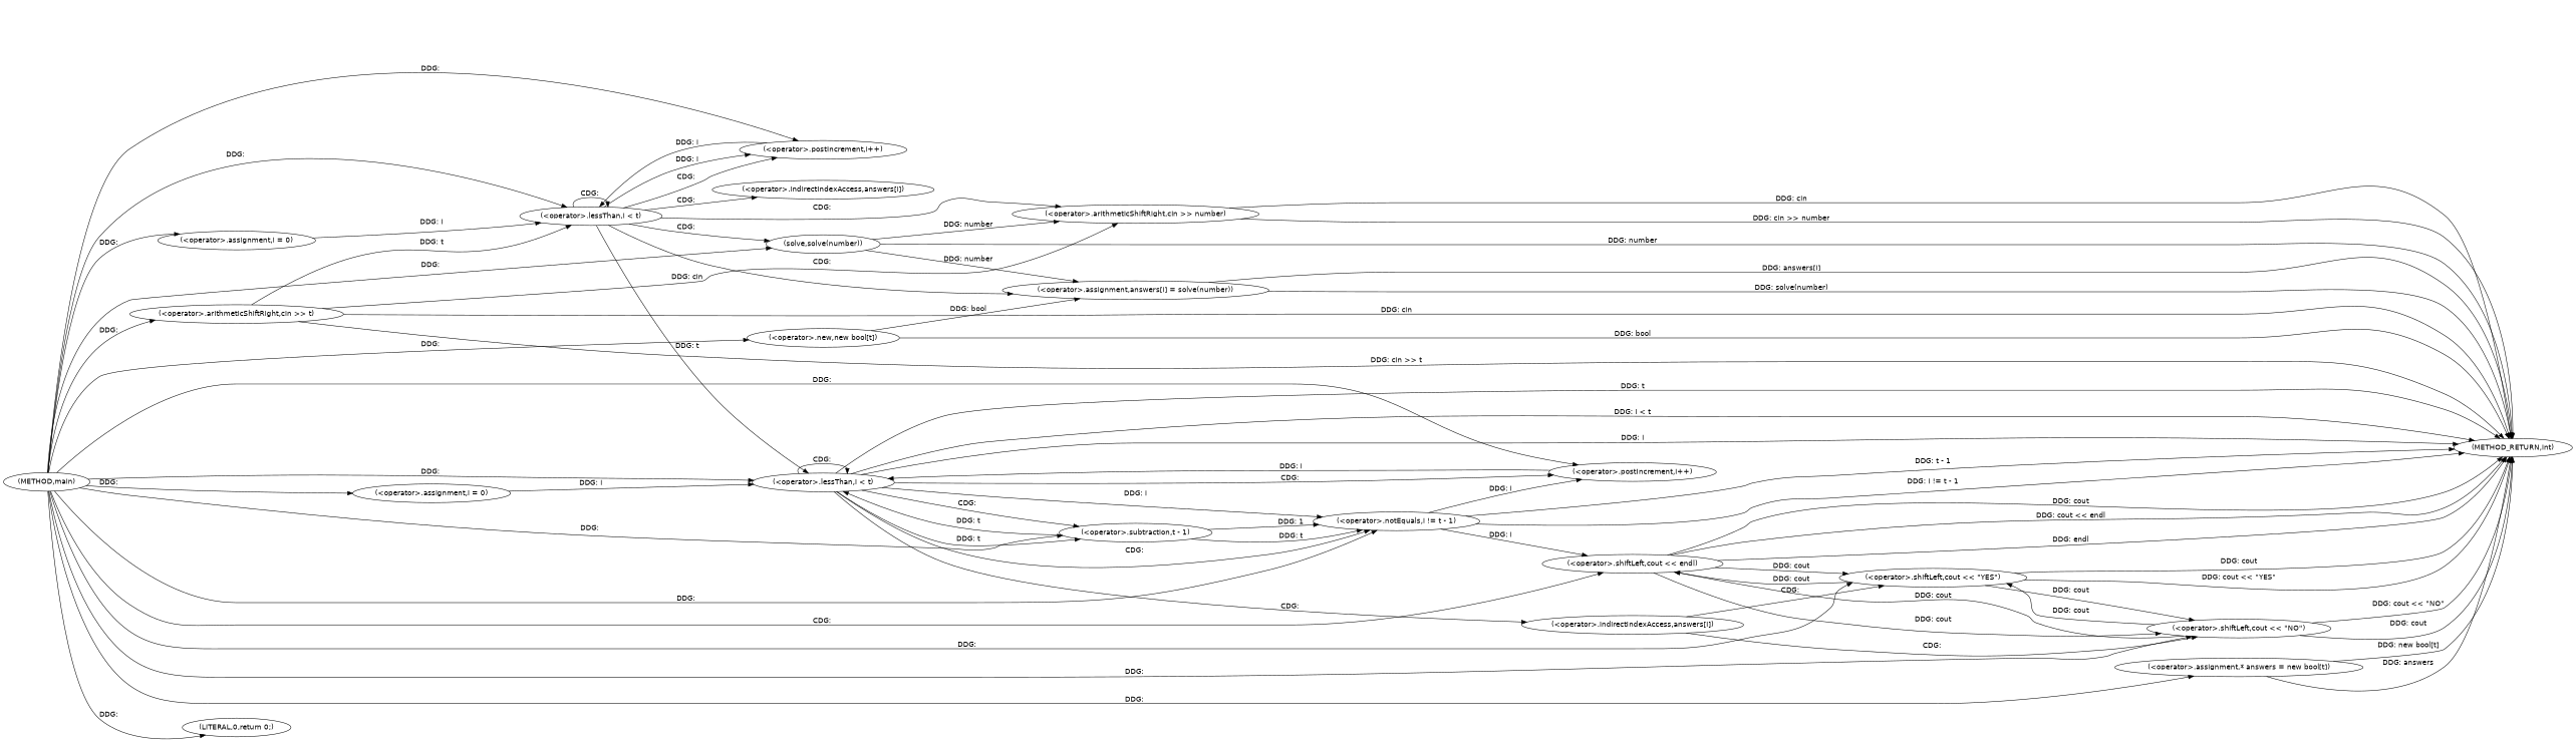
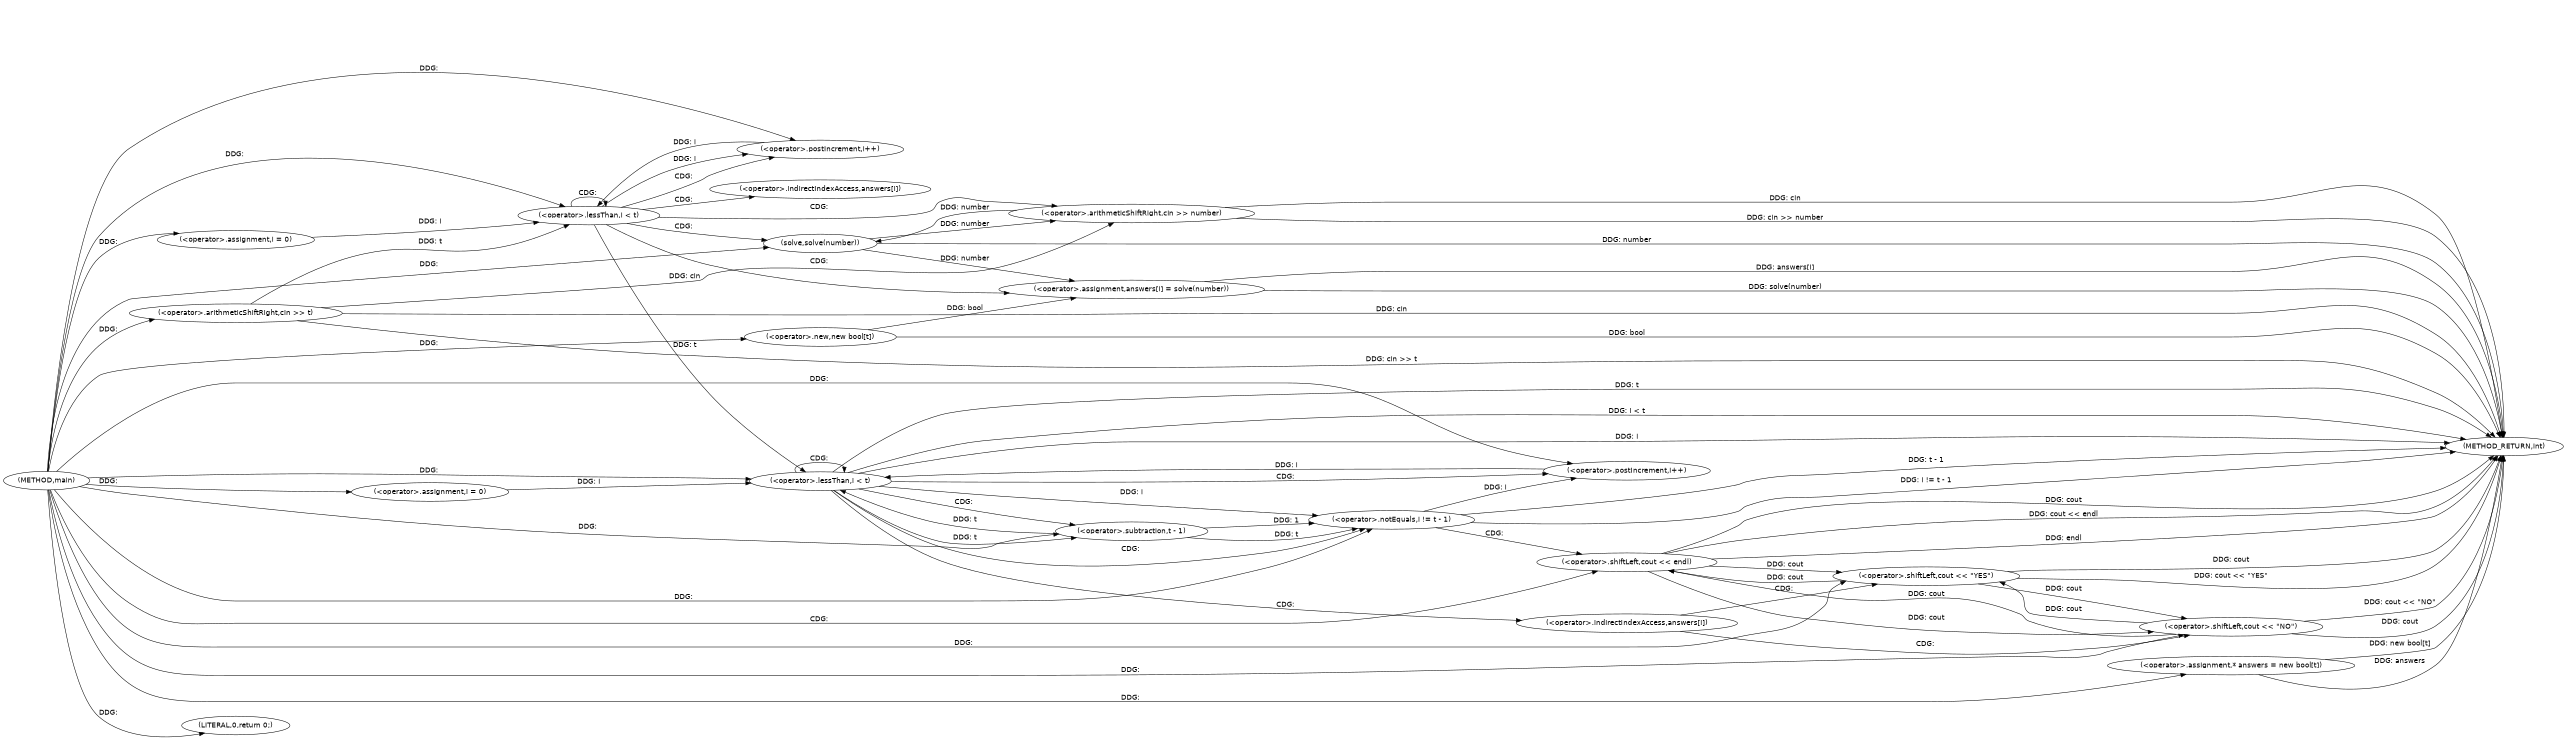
  digraph {
    fontname="DejaVu Sans"
    rankdir=LR
    node [fontname="DejaVu Sans"]
    edge [fontname="DejaVu Sans"]
    n1 [label="(METHOD,main)"]
    n2 [label="(<operator>.arithmeticShiftRight,cin >> t)"]
    n3 [label="(<operator>.assignment,* answers = new bool[t])"]
    n4 [label="(<operator>.assignment,i = 0)"]
    n5 [label="(<operator>.lessThan,i < t)"]
    n6 [label="(<operator>.postIncrement,i++)"]
    n7 [label="(<operator>.assignment,i = 0)"]
    n8 [label="(<operator>.lessThan,i < t)"]
    n9 [label="(<operator>.postIncrement,i++)"]
    n10 [label="(LITERAL,0,return 0;)"]
    n11 [label="(<operator>.new,new bool[t])"]
    n12 [label="(<operator>.notEquals,i != t - 1)"]
    n13 [label="(solve,solve(number))"]
    n14 [label="(<operator>.shiftLeft,cout << \"YES\")"]
    n15 [label="(<operator>.shiftLeft,cout << endl)"]
    n16 [label="(<operator>.shiftLeft,cout << \"NO\")"]
    n17 [label="(<operator>.subtraction,t - 1)"]
    n18 [label="(<operator>.arithmeticShiftRight,cin >> number)"]
    n19 [label="(METHOD_RETURN,int)"]
    n20 [label="(<operator>.assignment,answers[i] = solve(number))"]
    n21 [label="(<operator>.indirectIndexAccess,answers[i])"]
    n22 [label="(<operator>.indirectIndexAccess,answers[i])"]
    n1 -> n2 [label="DDG: "]
    n1 -> n3 [label="DDG: "]
    n1 -> n4 [label="DDG: "]
    n1 -> n5 [label="DDG: "]
    n1 -> n6 [label="DDG: "]
    n1 -> n7 [label="DDG: "]
    n1 -> n8 [label="DDG: "]
    n1 -> n9 [label="DDG: "]
    n1 -> n10 [label="DDG: "]
    n1 -> n11 [label="DDG: "]
    n1 -> n12 [label="DDG: "]
    n1 -> n13 [label="DDG: "]
    n1 -> n14 [label="DDG: "]
    n1 -> n15 [label="CDG: "]
    n1 -> n16 [label="DDG: "]
    n1 -> n17 [label="DDG: "]
    n2 -> n5 [label="DDG: t"]
    n2 -> n18 [label="DDG: cin"]
    n2 -> n19 [label="DDG: cin"]
    n2 -> n19 [label="DDG: cin >> t"]
    n3 -> n19 [label="DDG: answers"]
    n3 -> n19 [label="DDG: new bool[t]"]
    n4 -> n5 [label="DDG: i"]
    n5 -> n5 [label="CDG: "]
    n5 -> n6 [label="DDG: i"]
    n5 -> n6 [label="CDG: "]
    n5 -> n8 [label="DDG: t"]
    n5 -> n13 [label="CDG: "]
    n5 -> n18 [label="CDG: "]
    n5 -> n20 [label="CDG: "]
    n5 -> n21 [label="CDG: "]
    n6 -> n5 [label="DDG: i"]
    n7 -> n8 [label="DDG: i"]
    n8 -> n8 [label="CDG: "]
    n8 -> n9 [label="CDG: "]
    n8 -> n12 [label="DDG: i"]
    n8 -> n12 [label="CDG: "]
    n8 -> n17 [label="DDG: t"]
    n8 -> n17 [label="CDG: "]
    n8 -> n19 [label="DDG: i"]
    n8 -> n19 [label="DDG: t"]
    n8 -> n19 [label="DDG: i < t"]
    n8 -> n22 [label="CDG: "]
    n9 -> n8 [label="DDG: i"]
    n11 -> n19 [label="DDG: bool"]
    n11 -> n20 [label="DDG: bool"]
    n12 -> n9 [label="DDG: i"]
-   n12 -> n15 [label="DDG: i"]
+   n12 -> n15 [label="CDG: "]
    n12 -> n19 [label="DDG: t - 1"]
    n12 -> n19 [label="DDG: i != t - 1"]
    n13 -> n18 [label="DDG: number"]
    n13 -> n19 [label="DDG: number"]
    n13 -> n20 [label="DDG: number"]
    n14 -> n15 [label="DDG: cout"]
    n14 -> n16 [label="DDG: cout"]
    n14 -> n19 [label="DDG: cout"]
    n14 -> n19 [label="DDG: cout << \"YES\""]
    n15 -> n14 [label="DDG: cout"]
    n15 -> n16 [label="DDG: cout"]
    n15 -> n19 [label="DDG: cout"]
    n15 -> n19 [label="DDG: cout << endl"]
    n15 -> n19 [label="DDG: endl"]
    n16 -> n14 [label="DDG: cout"]
    n16 -> n15 [label="DDG: cout"]
    n16 -> n19 [label="DDG: cout"]
    n16 -> n19 [label="DDG: cout << \"NO\""]
    n17 -> n8 [label="DDG: t"]
    n17 -> n12 [label="DDG: t"]
    n17 -> n12 [label="DDG: 1"]
+   n18 -> n13 [label="DDG: number"]
    n18 -> n19 [label="DDG: cin"]
    n18 -> n19 [label="DDG: cin >> number"]
    n20 -> n19 [label="DDG: answers[i]"]
    n20 -> n19 [label="DDG: solve(number)"]
    n22 -> n14 [label="CDG: "]
    n22 -> n16 [label="CDG: "]
  }
